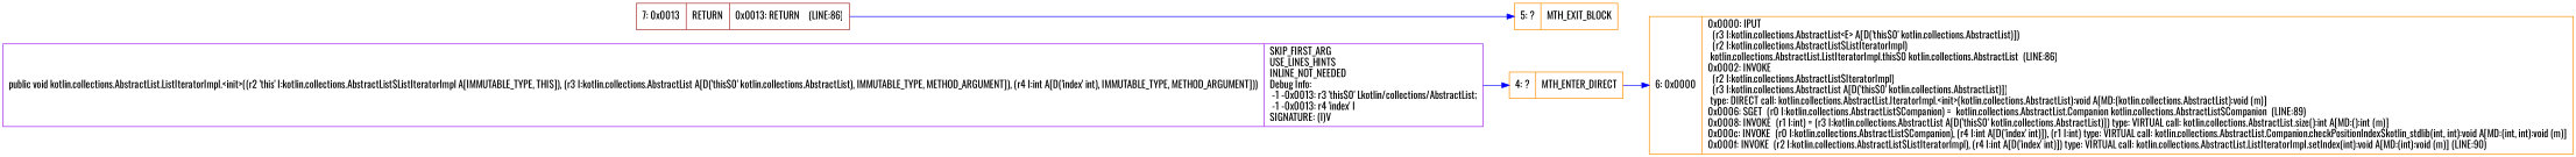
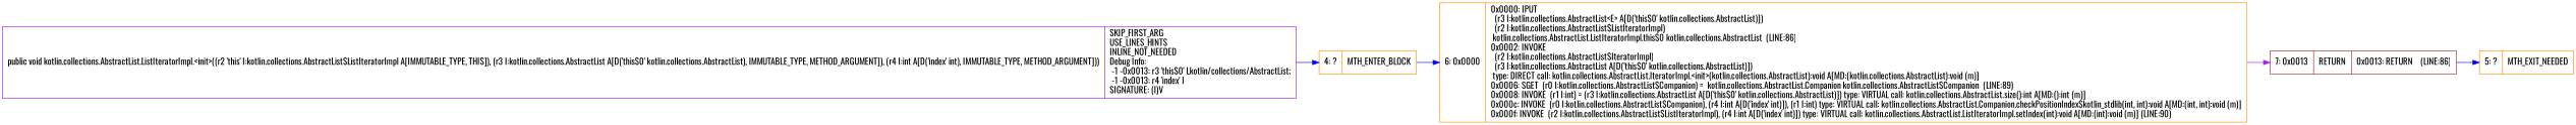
  digraph {
    fontname=Oswald
    rankdir=LR
    node [color=darkorange fontname=Oswald shape=record]
    edge [color=blue fontname=Oswald]
-   n1 [label="{4\:\ ?|MTH_ENTER_DIRECT\l}"]
+   n1 [label="{4\:\ ?|MTH_ENTER_BLOCK\l}"]
    n2 [label="{6\:\ 0x0000|0x0000: IPUT  \l  (r3 I:kotlin.collections.AbstractList\<E\> A[D('this$0' kotlin.collections.AbstractList)])\l  (r2 I:kotlin.collections.AbstractList$ListIteratorImpl)\l kotlin.collections.AbstractList.ListIteratorImpl.this$0 kotlin.collections.AbstractList  (LINE:86)\l0x0002: INVOKE  \l  (r2 I:kotlin.collections.AbstractList$IteratorImpl)\l  (r3 I:kotlin.collections.AbstractList A[D('this$0' kotlin.collections.AbstractList)])\l type: DIRECT call: kotlin.collections.AbstractList.IteratorImpl.\<init\>(kotlin.collections.AbstractList):void A[MD:(kotlin.collections.AbstractList):void (m)]\l0x0006: SGET  (r0 I:kotlin.collections.AbstractList$Companion) =  kotlin.collections.AbstractList.Companion kotlin.collections.AbstractList$Companion  (LINE:89)\l0x0008: INVOKE  (r1 I:int) = (r3 I:kotlin.collections.AbstractList A[D('this$0' kotlin.collections.AbstractList)]) type: VIRTUAL call: kotlin.collections.AbstractList.size():int A[MD:():int (m)]\l0x000c: INVOKE  (r0 I:kotlin.collections.AbstractList$Companion), (r4 I:int A[D('index' int)]), (r1 I:int) type: VIRTUAL call: kotlin.collections.AbstractList.Companion.checkPositionIndex$kotlin_stdlib(int, int):void A[MD:(int, int):void (m)]\l0x000f: INVOKE  (r2 I:kotlin.collections.AbstractList$ListIteratorImpl), (r4 I:int A[D('index' int)]) type: VIRTUAL call: kotlin.collections.AbstractList.ListIteratorImpl.setIndex(int):void A[MD:(int):void (m)] (LINE:90)\l}"]
    n3 [color=brown label="{7\:\ 0x0013|RETURN\l|0x0013: RETURN    (LINE:86)\l}"]
-   n4 [label="{5\:\ ?|MTH_EXIT_BLOCK\l}"]
+   n4 [label="{5\:\ ?|MTH_EXIT_NEEDED\l}"]
    n5 [color=purple label="{public void kotlin.collections.AbstractList.ListIteratorImpl.\<init\>((r2 'this' I:kotlin.collections.AbstractList$ListIteratorImpl A[IMMUTABLE_TYPE, THIS]), (r3 I:kotlin.collections.AbstractList A[D('this$0' kotlin.collections.AbstractList), IMMUTABLE_TYPE, METHOD_ARGUMENT]), (r4 I:int A[D('index' int), IMMUTABLE_TYPE, METHOD_ARGUMENT]))  | SKIP_FIRST_ARG\lUSE_LINES_HINTS\lINLINE_NOT_NEEDED\lDebug Info:\l  \-1 \-0x0013: r3 'this$0' Lkotlin\/collections\/AbstractList;\l  \-1 \-0x0013: r4 'index' I\lSIGNATURE: (I)V\l}"]
    n1 -> n2
+   n2 -> n3 [color=purple]
    n3 -> n4
    n5 -> n1
  }
